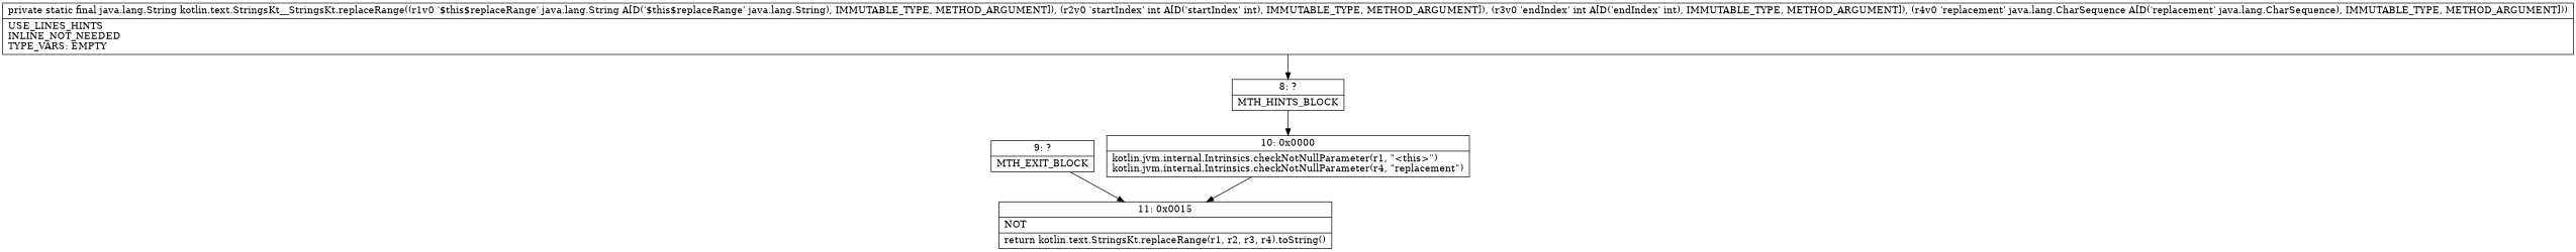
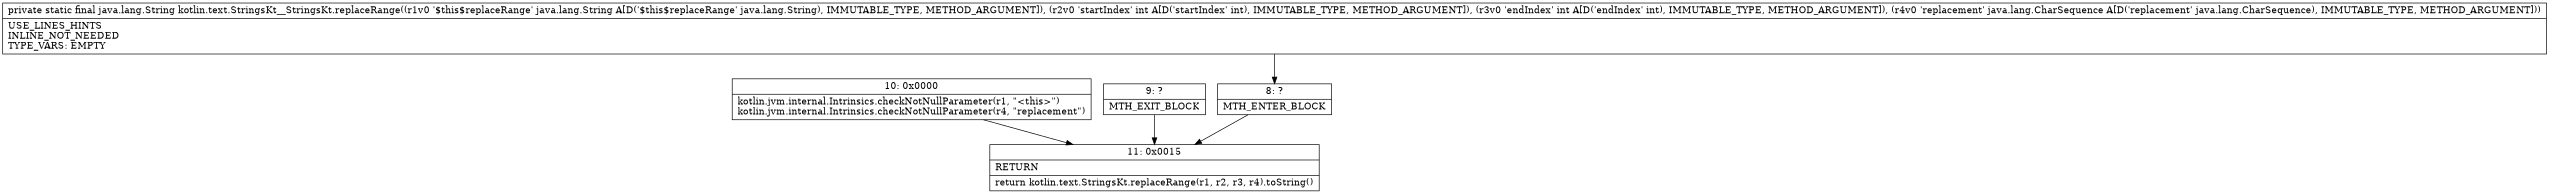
  digraph {
    node [shape=record]
-   n1 [label="{8\:\ ?|MTH_HINTS_BLOCK\l}"]
+   n1 [label="{8\:\ ?|MTH_ENTER_BLOCK\l}"]
    n2 [label="{10\:\ 0x0000|kotlin.jvm.internal.Intrinsics.checkNotNullParameter(r1, \"\<this\>\")\lkotlin.jvm.internal.Intrinsics.checkNotNullParameter(r4, \"replacement\")\l}"]
-   n3 [label="{11\:\ 0x0015|NOT\l|return kotlin.text.StringsKt.replaceRange(r1, r2, r3, r4).toString()\l}"]
+   n3 [label="{11\:\ 0x0015|RETURN\l|return kotlin.text.StringsKt.replaceRange(r1, r2, r3, r4).toString()\l}"]
    n4 [label="{9\:\ ?|MTH_EXIT_BLOCK\l}"]
    n5 [label="{private static final java.lang.String kotlin.text.StringsKt__StringsKt.replaceRange((r1v0 '$this$replaceRange' java.lang.String A[D('$this$replaceRange' java.lang.String), IMMUTABLE_TYPE, METHOD_ARGUMENT]), (r2v0 'startIndex' int A[D('startIndex' int), IMMUTABLE_TYPE, METHOD_ARGUMENT]), (r3v0 'endIndex' int A[D('endIndex' int), IMMUTABLE_TYPE, METHOD_ARGUMENT]), (r4v0 'replacement' java.lang.CharSequence A[D('replacement' java.lang.CharSequence), IMMUTABLE_TYPE, METHOD_ARGUMENT]))  | USE_LINES_HINTS\lINLINE_NOT_NEEDED\lTYPE_VARS: EMPTY\l}"]
-   n1 -> n2
+   n1 -> n3
    n2 -> n3
    n4 -> n3
    n5 -> n1
  }
